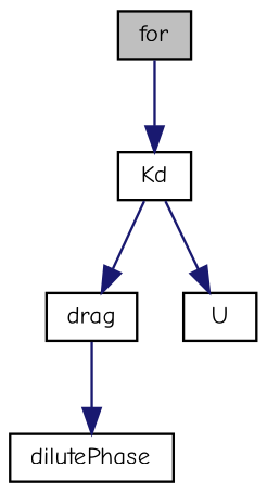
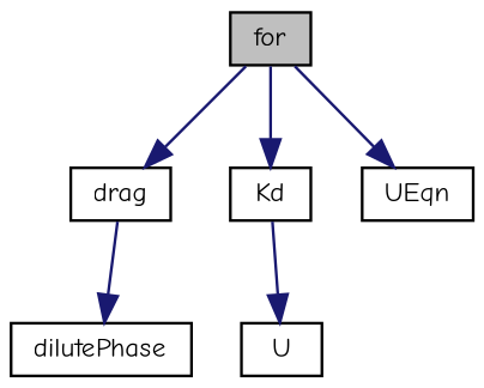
  digraph {
    fontname="Comic Neue"
    rankdir=TB
    node [color=black fontname="Comic Neue" fontsize=10 shape=record]
    edge [color=midnightblue fontname="Comic Neue" fontsize=10 labelfontname=Helvetica labelfontsize=10 style=solid]
    n1 [fillcolor=grey75 fontcolor=black height=0.2 label=for style=filled width=0.4]
    n2 [height=0.2 label=drag width=0.4]
    n3 [height=0.2 label=Kd width=0.4]
+   n4 [height=0.2 label=UEqn width=0.4]
    n5 [height=0.2 label=dilutePhase width=0.4]
    n6 [height=0.2 label=U width=0.4]
-   n3 -> n2
+   n1 -> n2
    n1 -> n3
+   n1 -> n4
    n2 -> n5
    n3 -> n6
  }
